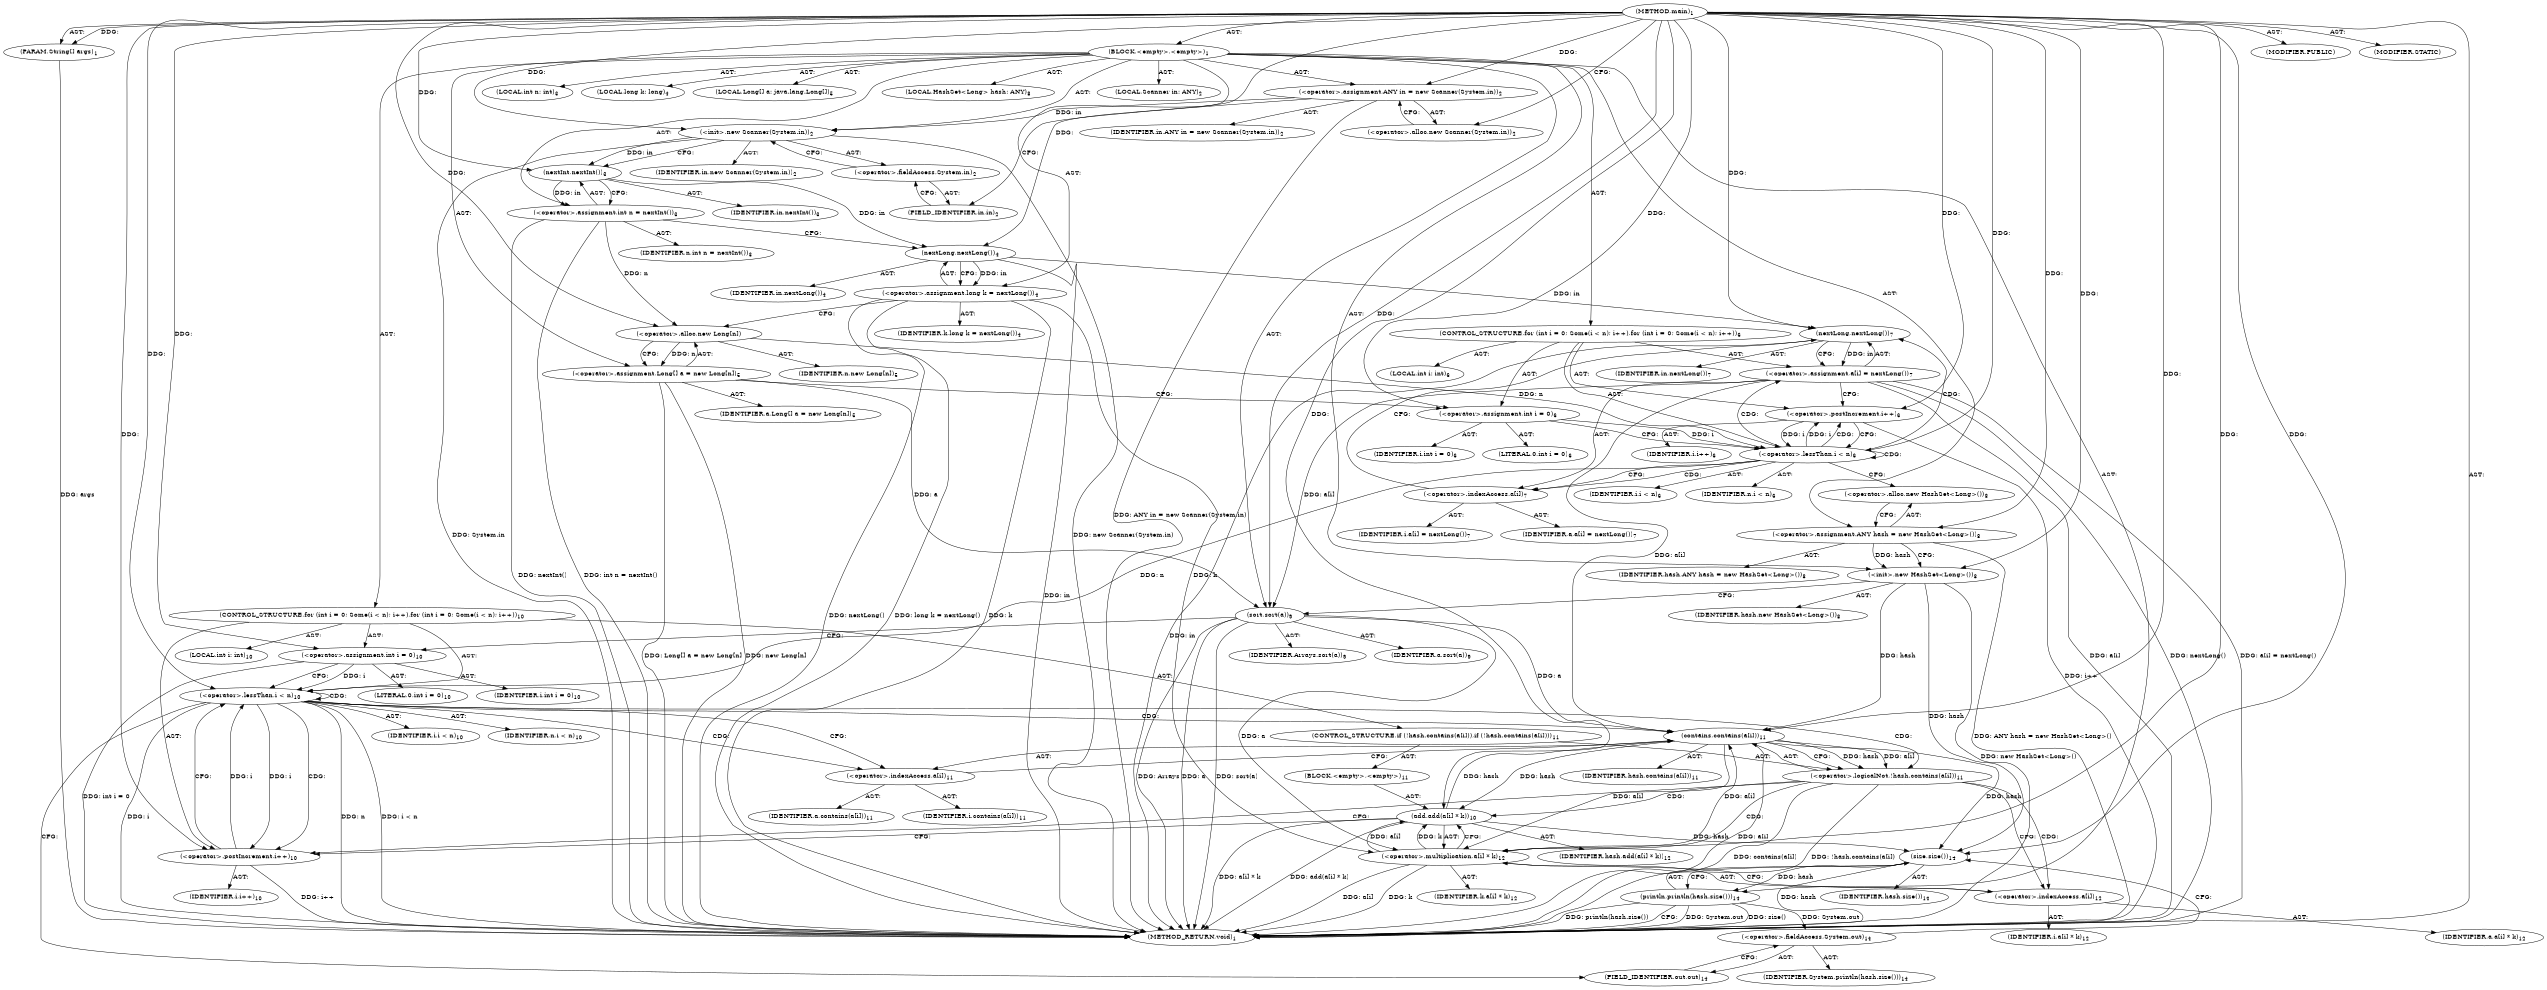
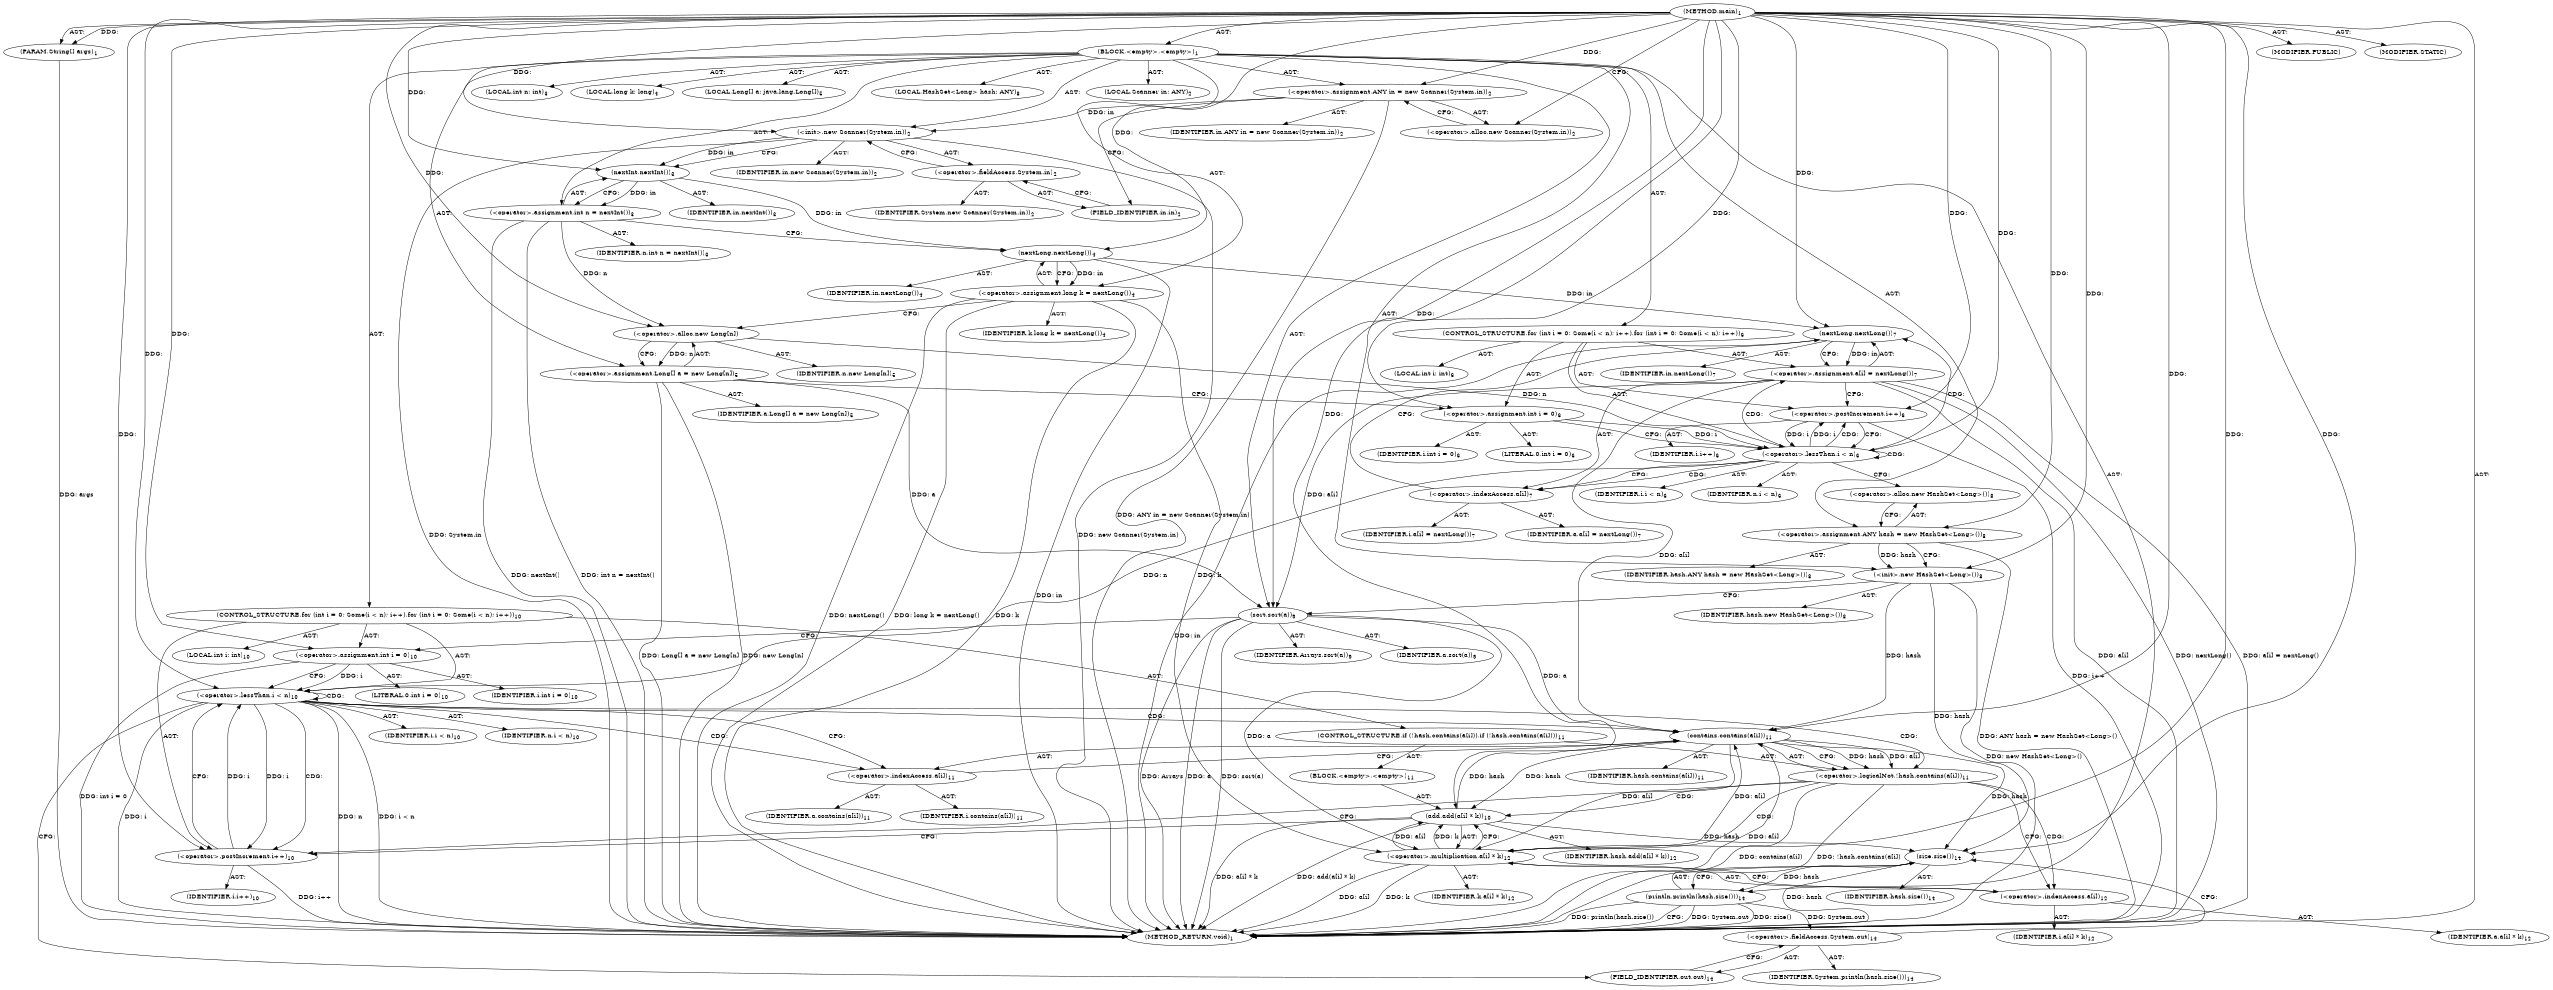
  digraph {
    n1 [label=<(METHOD,main)<SUB>1</SUB>>]
    n2 [label=<(PARAM,String[] args)<SUB>1</SUB>>]
    n3 [label=<(BLOCK,&lt;empty&gt;,&lt;empty&gt;)<SUB>1</SUB>>]
    n4 [label=<(&lt;operator&gt;.assignment,ANY in = new Scanner(System.in))<SUB>2</SUB>>]
    n5 [label=<(&lt;operator&gt;.alloc,new Scanner(System.in))<SUB>2</SUB>>]
    n6 [label=<(&lt;init&gt;,new Scanner(System.in))<SUB>2</SUB>>]
    n7 [label=<(nextInt,nextInt())<SUB>3</SUB>>]
    n8 [label=<(nextLong,nextLong())<SUB>4</SUB>>]
    n9 [label=<(&lt;operator&gt;.alloc,new Long[n])>]
    n10 [label=<(&lt;operator&gt;.assignment,int i = 0)<SUB>6</SUB>>]
    n11 [label=<(&lt;operator&gt;.lessThan,i &lt; n)<SUB>6</SUB>>]
    n12 [label=<(&lt;operator&gt;.postIncrement,i++)<SUB>6</SUB>>]
    n13 [label=<(nextLong,nextLong())<SUB>7</SUB>>]
    n14 [label=<(&lt;operator&gt;.assignment,ANY hash = new HashSet&lt;Long&gt;())<SUB>8</SUB>>]
    n15 [label=<(&lt;init&gt;,new HashSet&lt;Long&gt;())<SUB>8</SUB>>]
    n16 [label=<(sort,sort(a))<SUB>9</SUB>>]
    n17 [label=<(&lt;operator&gt;.assignment,int i = 0)<SUB>10</SUB>>]
    n18 [label=<(&lt;operator&gt;.lessThan,i &lt; n)<SUB>10</SUB>>]
    n19 [label=<(&lt;operator&gt;.postIncrement,i++)<SUB>10</SUB>>]
    n20 [label=<(contains,contains(a[i]))<SUB>11</SUB>>]
    n21 [label=<(add,add(a[i] * k))<SUB>10</SUB>>]
    n22 [label=<(&lt;operator&gt;.multiplication,a[i] * k)<SUB>12</SUB>>]
    n23 [label=<(size,size())<SUB>14</SUB>>]
    n24 [label=<(MODIFIER,PUBLIC)>]
    n25 [label=<(MODIFIER,STATIC)>]
    n26 [label=<(METHOD_RETURN,void)<SUB>1</SUB>>]
    n27 [label=<(LOCAL,Scanner in: ANY)<SUB>2</SUB>>]
    n28 [label=<(LOCAL,int n: int)<SUB>3</SUB>>]
    n29 [label=<(&lt;operator&gt;.assignment,int n = nextInt())<SUB>3</SUB>>]
    n30 [label=<(LOCAL,long k: long)<SUB>4</SUB>>]
    n31 [label=<(&lt;operator&gt;.assignment,long k = nextLong())<SUB>4</SUB>>]
    n32 [label=<(LOCAL,Long[] a: java.lang.Long[])<SUB>5</SUB>>]
    n33 [label=<(&lt;operator&gt;.assignment,Long[] a = new Long[n])<SUB>5</SUB>>]
    n34 [label=<(CONTROL_STRUCTURE,for (int i = 0; Some(i &lt; n); i++),for (int i = 0; Some(i &lt; n); i++))<SUB>6</SUB>>]
    n35 [label=<(LOCAL,HashSet&lt;Long&gt; hash: ANY)<SUB>8</SUB>>]
    n36 [label=<(CONTROL_STRUCTURE,for (int i = 0; Some(i &lt; n); i++),for (int i = 0; Some(i &lt; n); i++))<SUB>10</SUB>>]
    n37 [label=<(println,println(hash.size()))<SUB>14</SUB>>]
    n38 [label=<(IDENTIFIER,in,ANY in = new Scanner(System.in))<SUB>2</SUB>>]
    n39 [label=<(FIELD_IDENTIFIER,in,in)<SUB>2</SUB>>]
    n40 [label=<(IDENTIFIER,in,new Scanner(System.in))<SUB>2</SUB>>]
    n41 [label=<(&lt;operator&gt;.fieldAccess,System.in)<SUB>2</SUB>>]
    n42 [label=<(IDENTIFIER,in,nextInt())<SUB>3</SUB>>]
    n43 [label=<(IDENTIFIER,in,nextLong())<SUB>4</SUB>>]
    n44 [label=<(IDENTIFIER,n,new Long[n])<SUB>5</SUB>>]
    n45 [label=<(IDENTIFIER,i,int i = 0)<SUB>6</SUB>>]
    n46 [label=<(LITERAL,0,int i = 0)<SUB>6</SUB>>]
    n47 [label=<(&lt;operator&gt;.assignment,a[i] = nextLong())<SUB>7</SUB>>]
    n48 [label=<(IDENTIFIER,i,i &lt; n)<SUB>6</SUB>>]
    n49 [label=<(IDENTIFIER,n,i &lt; n)<SUB>6</SUB>>]
    n50 [label=<(&lt;operator&gt;.indexAccess,a[i])<SUB>7</SUB>>]
    n51 [label=<(&lt;operator&gt;.alloc,new HashSet&lt;Long&gt;())<SUB>8</SUB>>]
    n52 [label=<(IDENTIFIER,i,i++)<SUB>6</SUB>>]
    n53 [label=<(IDENTIFIER,in,nextLong())<SUB>7</SUB>>]
    n54 [label=<(IDENTIFIER,hash,ANY hash = new HashSet&lt;Long&gt;())<SUB>8</SUB>>]
    n55 [label=<(IDENTIFIER,hash,new HashSet&lt;Long&gt;())<SUB>8</SUB>>]
    n56 [label=<(IDENTIFIER,Arrays,sort(a))<SUB>9</SUB>>]
    n57 [label=<(IDENTIFIER,a,sort(a))<SUB>9</SUB>>]
    n58 [label=<(IDENTIFIER,i,int i = 0)<SUB>10</SUB>>]
    n59 [label=<(LITERAL,0,int i = 0)<SUB>10</SUB>>]
    n60 [label=<(IDENTIFIER,i,i &lt; n)<SUB>10</SUB>>]
    n61 [label=<(IDENTIFIER,n,i &lt; n)<SUB>10</SUB>>]
    n62 [label=<(&lt;operator&gt;.logicalNot,!hash.contains(a[i]))<SUB>11</SUB>>]
    n63 [label=<(&lt;operator&gt;.indexAccess,a[i])<SUB>11</SUB>>]
    n64 [label=<(FIELD_IDENTIFIER,out,out)<SUB>14</SUB>>]
    n65 [label=<(IDENTIFIER,i,i++)<SUB>10</SUB>>]
    n66 [label=<(IDENTIFIER,hash,contains(a[i]))<SUB>11</SUB>>]
    n67 [label=<(IDENTIFIER,hash,add(a[i] * k))<SUB>12</SUB>>]
    n68 [label=<(&lt;operator&gt;.indexAccess,a[i])<SUB>12</SUB>>]
    n69 [label=<(IDENTIFIER,k,a[i] * k)<SUB>12</SUB>>]
    n70 [label=<(IDENTIFIER,hash,size())<SUB>14</SUB>>]
    n71 [label=<(IDENTIFIER,n,int n = nextInt())<SUB>3</SUB>>]
    n72 [label=<(IDENTIFIER,k,long k = nextLong())<SUB>4</SUB>>]
    n73 [label=<(IDENTIFIER,a,Long[] a = new Long[n])<SUB>5</SUB>>]
    n74 [label=<(LOCAL,int i: int)<SUB>6</SUB>>]
    n75 [label=<(LOCAL,int i: int)<SUB>10</SUB>>]
    n76 [label=<(CONTROL_STRUCTURE,if (!hash.contains(a[i])),if (!hash.contains(a[i])))<SUB>11</SUB>>]
    n77 [label=<(&lt;operator&gt;.fieldAccess,System.out)<SUB>14</SUB>>]
+   n78 [label=<(IDENTIFIER,System,new Scanner(System.in))<SUB>2</SUB>>]
    n79 [label=<(IDENTIFIER,a,a[i] = nextLong())<SUB>7</SUB>>]
    n80 [label=<(IDENTIFIER,i,a[i] = nextLong())<SUB>7</SUB>>]
    n81 [label=<(BLOCK,&lt;empty&gt;,&lt;empty&gt;)<SUB>11</SUB>>]
    n82 [label=<(IDENTIFIER,a,contains(a[i]))<SUB>11</SUB>>]
    n83 [label=<(IDENTIFIER,i,contains(a[i]))<SUB>11</SUB>>]
    n84 [label=<(IDENTIFIER,a,a[i] * k)<SUB>12</SUB>>]
    n85 [label=<(IDENTIFIER,i,a[i] * k)<SUB>12</SUB>>]
    n86 [label=<(IDENTIFIER,System,println(hash.size()))<SUB>14</SUB>>]
    n1 -> n2 [label="AST: "]
    n1 -> n2 [label="DDG: "]
    n1 -> n3 [label="AST: "]
    n1 -> n4 [label="DDG: "]
    n1 -> n5 [label="CFG: "]
    n1 -> n6 [label="DDG: "]
    n1 -> n7 [label="DDG: "]
    n1 -> n8 [label="DDG: "]
    n1 -> n9 [label="DDG: "]
    n1 -> n10 [label="DDG: "]
    n1 -> n11 [label="DDG: "]
    n1 -> n12 [label="DDG: "]
    n1 -> n13 [label="DDG: "]
    n1 -> n14 [label="DDG: "]
    n1 -> n15 [label="DDG: "]
    n1 -> n16 [label="DDG: "]
    n1 -> n17 [label="DDG: "]
    n1 -> n18 [label="DDG: "]
    n1 -> n19 [label="DDG: "]
    n1 -> n20 [label="DDG: "]
    n1 -> n21 [label="DDG: "]
    n1 -> n22 [label="DDG: "]
    n1 -> n23 [label="DDG: "]
    n1 -> n24 [label="AST: "]
    n1 -> n25 [label="AST: "]
    n1 -> n26 [label="AST: "]
    n2 -> n26 [label="DDG: args"]
    n3 -> n4 [label="AST: "]
    n3 -> n6 [label="AST: "]
    n3 -> n14 [label="AST: "]
    n3 -> n15 [label="AST: "]
    n3 -> n16 [label="AST: "]
    n3 -> n27 [label="AST: "]
    n3 -> n28 [label="AST: "]
    n3 -> n29 [label="AST: "]
    n3 -> n30 [label="AST: "]
    n3 -> n31 [label="AST: "]
    n3 -> n32 [label="AST: "]
    n3 -> n33 [label="AST: "]
    n3 -> n34 [label="AST: "]
    n3 -> n35 [label="AST: "]
    n3 -> n36 [label="AST: "]
    n3 -> n37 [label="AST: "]
    n4 -> n5 [label="AST: "]
    n4 -> n6 [label="DDG: in"]
    n4 -> n26 [label="DDG: ANY in = new Scanner(System.in)"]
    n4 -> n38 [label="AST: "]
    n4 -> n39 [label="CFG: "]
    n5 -> n4 [label="CFG: "]
    n6 -> n7 [label="CFG: "]
    n6 -> n7 [label="DDG: in"]
    n6 -> n26 [label="DDG: System.in"]
    n6 -> n26 [label="DDG: new Scanner(System.in)"]
    n6 -> n40 [label="AST: "]
    n6 -> n41 [label="AST: "]
    n7 -> n8 [label="DDG: in"]
    n7 -> n29 [label="CFG: "]
    n7 -> n29 [label="DDG: in"]
    n7 -> n42 [label="AST: "]
    n8 -> n13 [label="DDG: in"]
    n8 -> n26 [label="DDG: in"]
    n8 -> n31 [label="CFG: "]
    n8 -> n31 [label="DDG: in"]
    n8 -> n43 [label="AST: "]
    n9 -> n11 [label="DDG: n"]
    n9 -> n33 [label="CFG: "]
    n9 -> n33 [label="DDG: n"]
    n9 -> n44 [label="AST: "]
    n10 -> n11 [label="CFG: "]
    n10 -> n11 [label="DDG: i"]
    n10 -> n45 [label="AST: "]
    n10 -> n46 [label="AST: "]
    n11 -> n11 [label="CDG: "]
    n11 -> n12 [label="DDG: i"]
    n11 -> n12 [label="CDG: "]
    n11 -> n13 [label="CDG: "]
    n11 -> n18 [label="DDG: n"]
    n11 -> n47 [label="CDG: "]
    n11 -> n48 [label="AST: "]
    n11 -> n49 [label="AST: "]
    n11 -> n50 [label="CFG: "]
    n11 -> n50 [label="CDG: "]
    n11 -> n51 [label="CFG: "]
    n12 -> n11 [label="CFG: "]
    n12 -> n11 [label="DDG: i"]
    n12 -> n26 [label="DDG: i++"]
    n12 -> n52 [label="AST: "]
    n13 -> n26 [label="DDG: in"]
    n13 -> n47 [label="CFG: "]
    n13 -> n47 [label="DDG: in"]
    n13 -> n53 [label="AST: "]
    n14 -> n15 [label="CFG: "]
    n14 -> n15 [label="DDG: hash"]
    n14 -> n26 [label="DDG: ANY hash = new HashSet&lt;Long&gt;()"]
    n14 -> n51 [label="AST: "]
    n14 -> n54 [label="AST: "]
    n15 -> n16 [label="CFG: "]
    n15 -> n20 [label="DDG: hash"]
    n15 -> n23 [label="DDG: hash"]
    n15 -> n26 [label="DDG: new HashSet&lt;Long&gt;()"]
    n15 -> n55 [label="AST: "]
    n16 -> n17 [label="CFG: "]
    n16 -> n20 [label="DDG: a"]
    n16 -> n22 [label="DDG: a"]
    n16 -> n26 [label="DDG: a"]
    n16 -> n26 [label="DDG: sort(a)"]
    n16 -> n26 [label="DDG: Arrays"]
    n16 -> n56 [label="AST: "]
    n16 -> n57 [label="AST: "]
    n17 -> n18 [label="CFG: "]
    n17 -> n18 [label="DDG: i"]
    n17 -> n26 [label="DDG: int i = 0"]
    n17 -> n58 [label="AST: "]
    n17 -> n59 [label="AST: "]
    n18 -> n18 [label="CDG: "]
    n18 -> n19 [label="DDG: i"]
    n18 -> n19 [label="CDG: "]
    n18 -> n20 [label="CDG: "]
    n18 -> n26 [label="DDG: i"]
    n18 -> n26 [label="DDG: n"]
    n18 -> n26 [label="DDG: i &lt; n"]
    n18 -> n60 [label="AST: "]
    n18 -> n61 [label="AST: "]
    n18 -> n62 [label="CDG: "]
    n18 -> n63 [label="CFG: "]
    n18 -> n63 [label="CDG: "]
    n18 -> n64 [label="CFG: "]
    n19 -> n18 [label="CFG: "]
    n19 -> n18 [label="DDG: i"]
    n19 -> n26 [label="DDG: i++"]
    n19 -> n65 [label="AST: "]
    n20 -> n21 [label="DDG: hash"]
    n20 -> n22 [label="DDG: a[i]"]
    n20 -> n23 [label="DDG: hash"]
    n20 -> n26 [label="DDG: a[i]"]
    n20 -> n62 [label="CFG: "]
    n20 -> n62 [label="DDG: hash"]
    n20 -> n62 [label="DDG: a[i]"]
    n20 -> n63 [label="AST: "]
    n20 -> n66 [label="AST: "]
    n21 -> n19 [label="CFG: "]
    n21 -> n20 [label="DDG: hash"]
    n21 -> n22 [label="AST: "]
    n21 -> n23 [label="DDG: hash"]
    n21 -> n26 [label="DDG: a[i] * k"]
    n21 -> n26 [label="DDG: add(a[i] * k)"]
    n21 -> n67 [label="AST: "]
    n22 -> n20 [label="DDG: a[i]"]
    n22 -> n21 [label="CFG: "]
    n22 -> n21 [label="DDG: a[i]"]
    n22 -> n21 [label="DDG: k"]
    n22 -> n26 [label="DDG: a[i]"]
    n22 -> n26 [label="DDG: k"]
    n22 -> n68 [label="AST: "]
    n22 -> n69 [label="AST: "]
    n23 -> n26 [label="DDG: hash"]
    n23 -> n37 [label="CFG: "]
    n23 -> n37 [label="DDG: hash"]
    n23 -> n70 [label="AST: "]
    n29 -> n7 [label="AST: "]
    n29 -> n8 [label="CFG: "]
    n29 -> n9 [label="DDG: n"]
    n29 -> n26 [label="DDG: nextInt()"]
    n29 -> n26 [label="DDG: int n = nextInt()"]
    n29 -> n71 [label="AST: "]
    n31 -> n8 [label="AST: "]
    n31 -> n9 [label="CFG: "]
    n31 -> n22 [label="DDG: k"]
    n31 -> n26 [label="DDG: k"]
    n31 -> n26 [label="DDG: nextLong()"]
    n31 -> n26 [label="DDG: long k = nextLong()"]
    n31 -> n72 [label="AST: "]
    n33 -> n9 [label="AST: "]
    n33 -> n10 [label="CFG: "]
    n33 -> n16 [label="DDG: a"]
    n33 -> n26 [label="DDG: new Long[n]"]
    n33 -> n26 [label="DDG: Long[] a = new Long[n]"]
    n33 -> n73 [label="AST: "]
    n34 -> n10 [label="AST: "]
    n34 -> n11 [label="AST: "]
    n34 -> n12 [label="AST: "]
    n34 -> n47 [label="AST: "]
    n34 -> n74 [label="AST: "]
    n36 -> n17 [label="AST: "]
    n36 -> n18 [label="AST: "]
    n36 -> n19 [label="AST: "]
    n36 -> n75 [label="AST: "]
    n36 -> n76 [label="AST: "]
    n37 -> n23 [label="AST: "]
    n37 -> n26 [label="CFG: "]
    n37 -> n26 [label="DDG: System.out"]
    n37 -> n26 [label="DDG: size()"]
    n37 -> n26 [label="DDG: println(hash.size())"]
    n37 -> n77 [label="DDG: System.out"]
    n39 -> n41 [label="CFG: "]
    n41 -> n6 [label="CFG: "]
    n41 -> n39 [label="AST: "]
+   n41 -> n78 [label="AST: "]
    n47 -> n12 [label="CFG: "]
    n47 -> n13 [label="AST: "]
    n47 -> n16 [label="DDG: a[i]"]
    n47 -> n20 [label="DDG: a[i]"]
    n47 -> n26 [label="DDG: a[i]"]
    n47 -> n26 [label="DDG: nextLong()"]
    n47 -> n26 [label="DDG: a[i] = nextLong()"]
    n47 -> n50 [label="AST: "]
    n50 -> n13 [label="CFG: "]
    n50 -> n79 [label="AST: "]
    n50 -> n80 [label="AST: "]
    n51 -> n14 [label="CFG: "]
    n62 -> n19 [label="CFG: "]
    n62 -> n20 [label="AST: "]
    n62 -> n21 [label="CDG: "]
    n62 -> n22 [label="CDG: "]
    n62 -> n26 [label="DDG: contains(a[i])"]
    n62 -> n26 [label="DDG: !hash.contains(a[i])"]
    n62 -> n68 [label="CFG: "]
    n62 -> n68 [label="CDG: "]
    n63 -> n20 [label="CFG: "]
    n63 -> n82 [label="AST: "]
    n63 -> n83 [label="AST: "]
    n64 -> n77 [label="CFG: "]
    n68 -> n22 [label="CFG: "]
    n68 -> n84 [label="AST: "]
    n68 -> n85 [label="AST: "]
    n76 -> n62 [label="AST: "]
    n76 -> n81 [label="AST: "]
    n77 -> n23 [label="CFG: "]
    n77 -> n64 [label="AST: "]
    n77 -> n86 [label="AST: "]
    n81 -> n21 [label="AST: "]
  }
